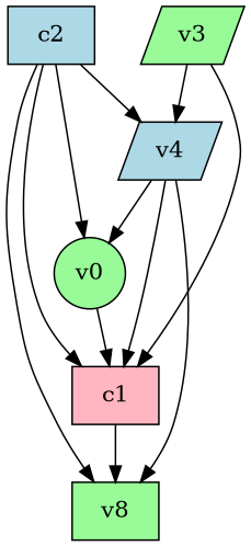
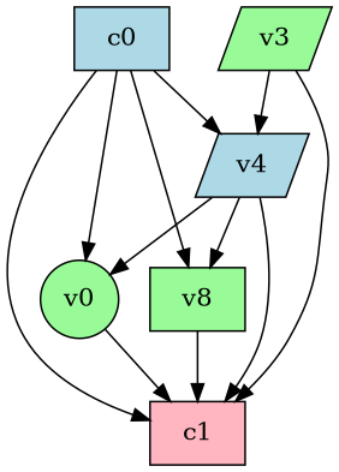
  strict digraph {
    node [fillcolor=palegreen shape=box style=filled]
    edge [weight=1]
-   c2 [fillcolor=lightblue]
+   c2 [fillcolor=lightblue label=c0]
    n2 [label=v8]
    n3 [label=v0 shape=circle]
    v4 [fillcolor=lightblue shape=parallelogram]
    c1 [fillcolor=lightpink]
    v3 [shape=parallelogram]
    c2 -> n2
    c2 -> n3
    c2 -> v4
    c2 -> c1
-   c1 -> n2
+   n2 -> c1
    n3 -> c1
    v4 -> n2
    v4 -> n3
    v4 -> c1
    v3 -> v4
    v3 -> c1
  }
